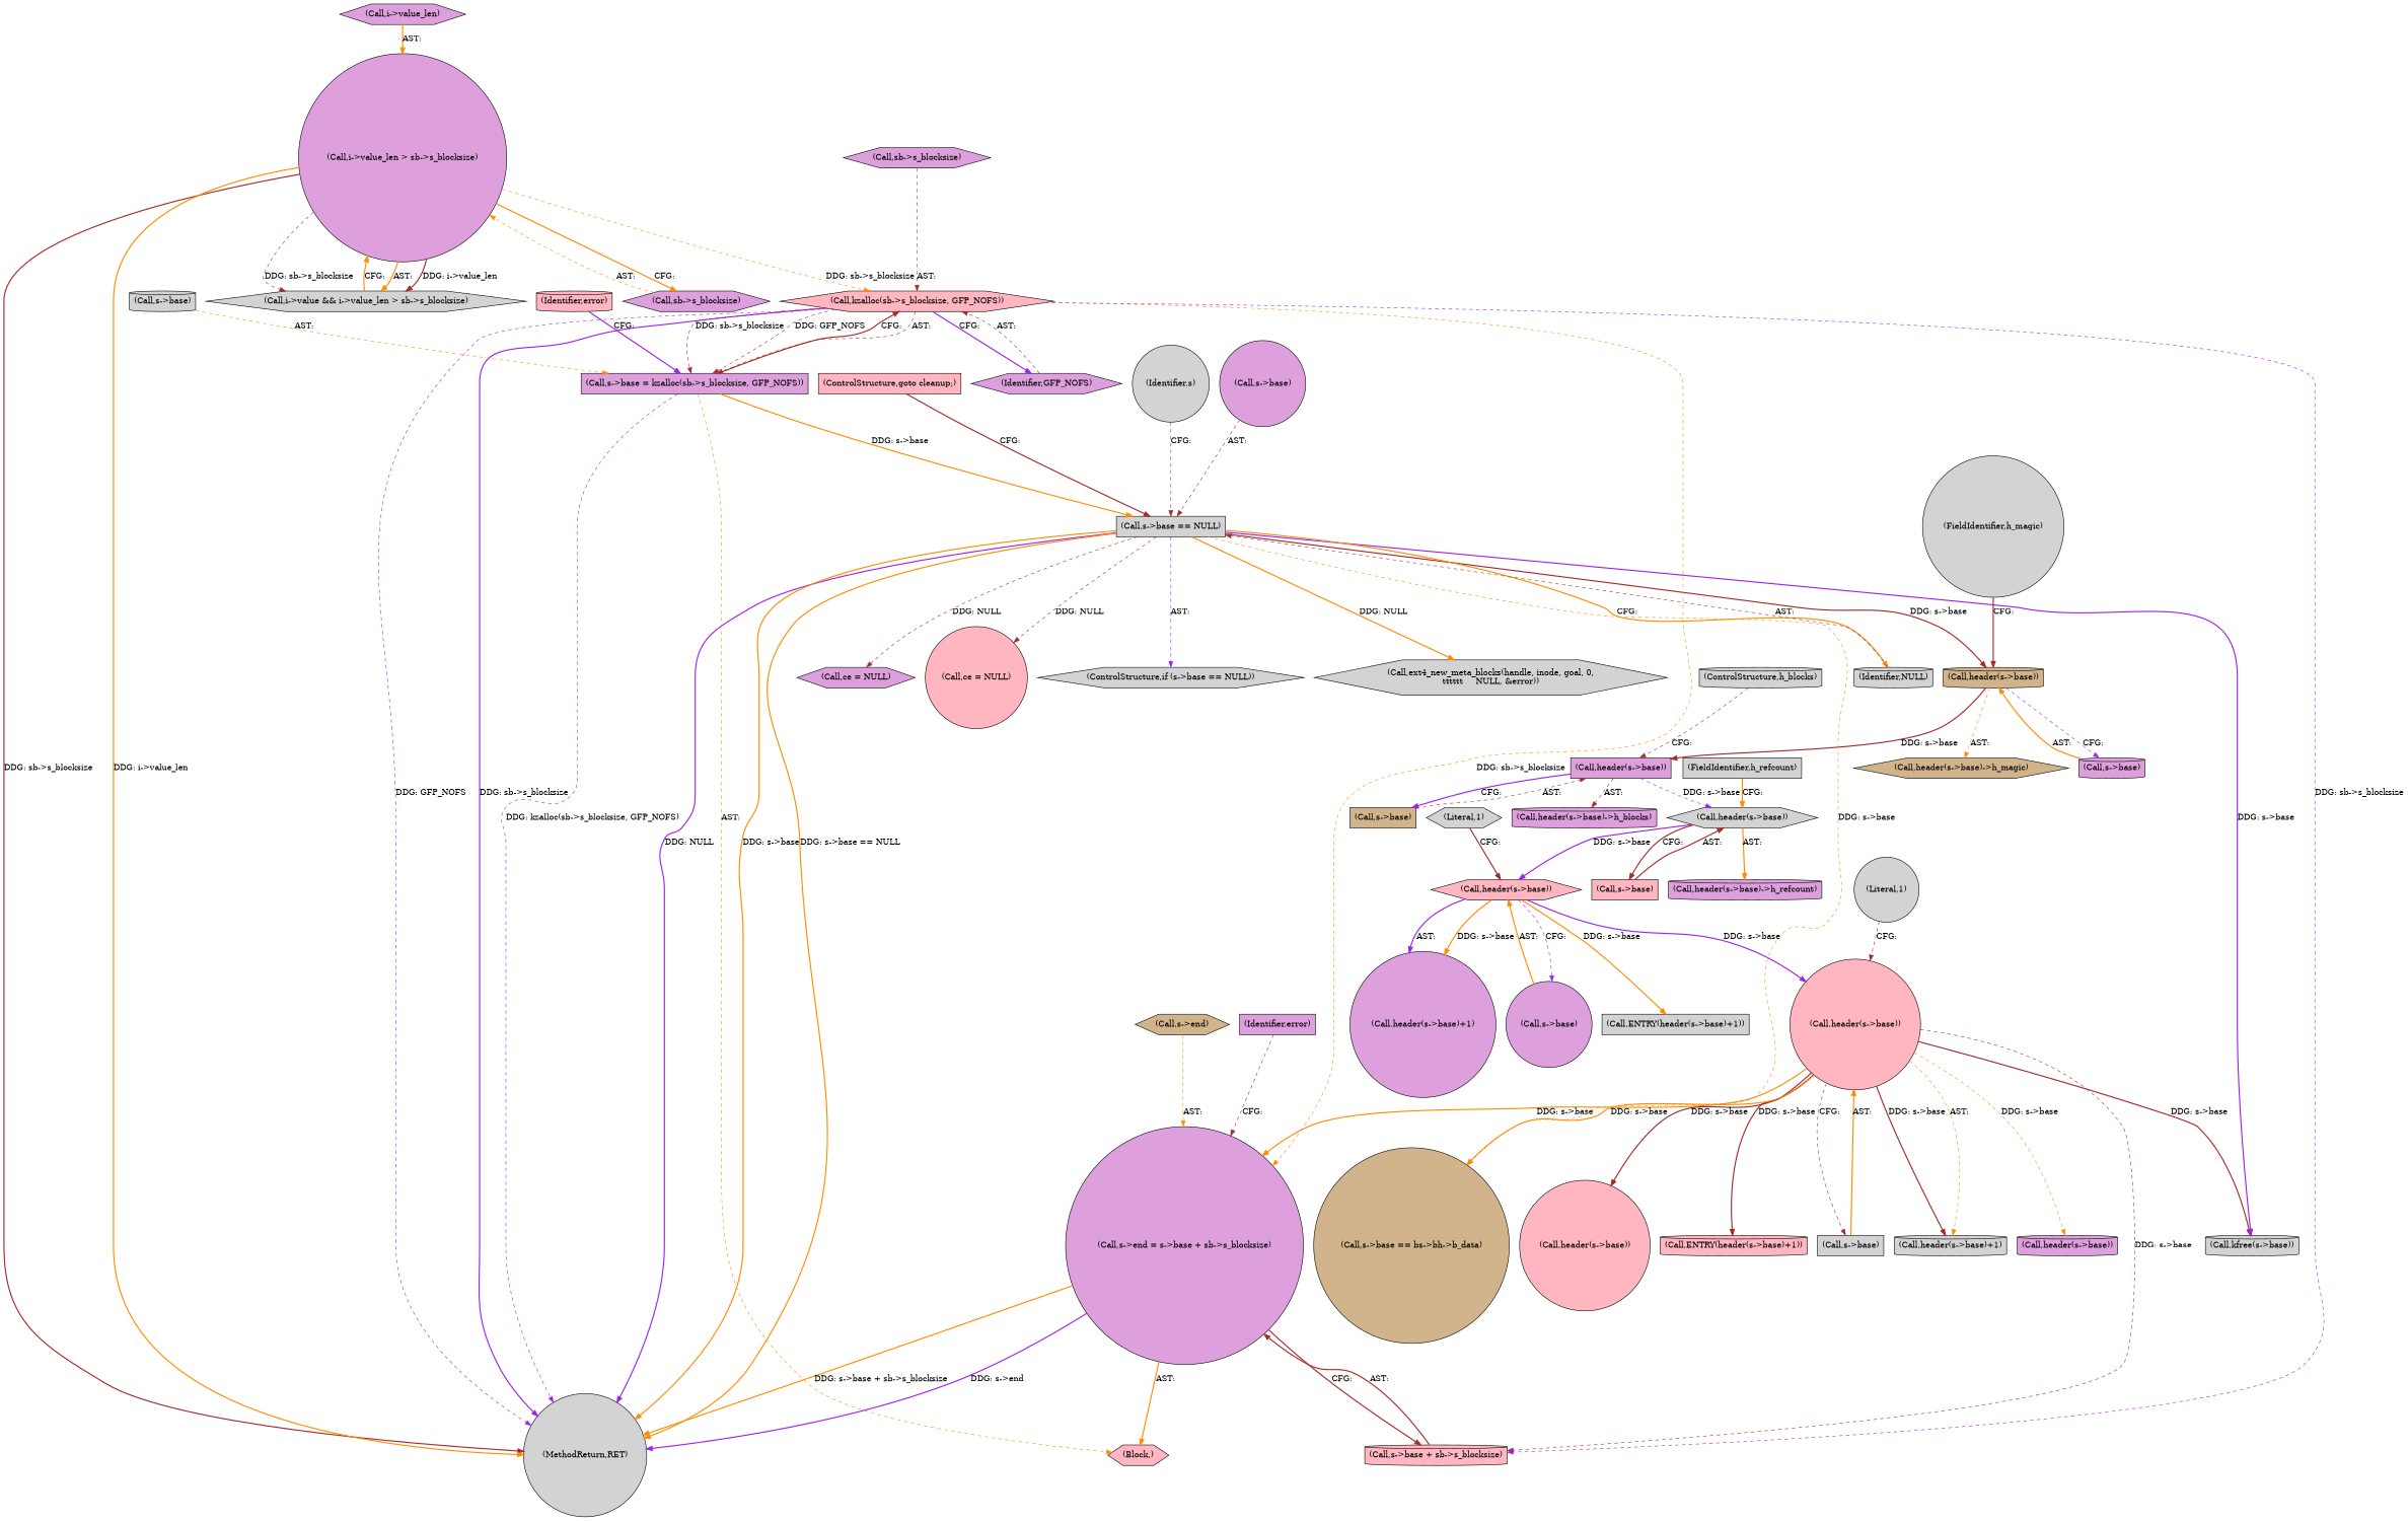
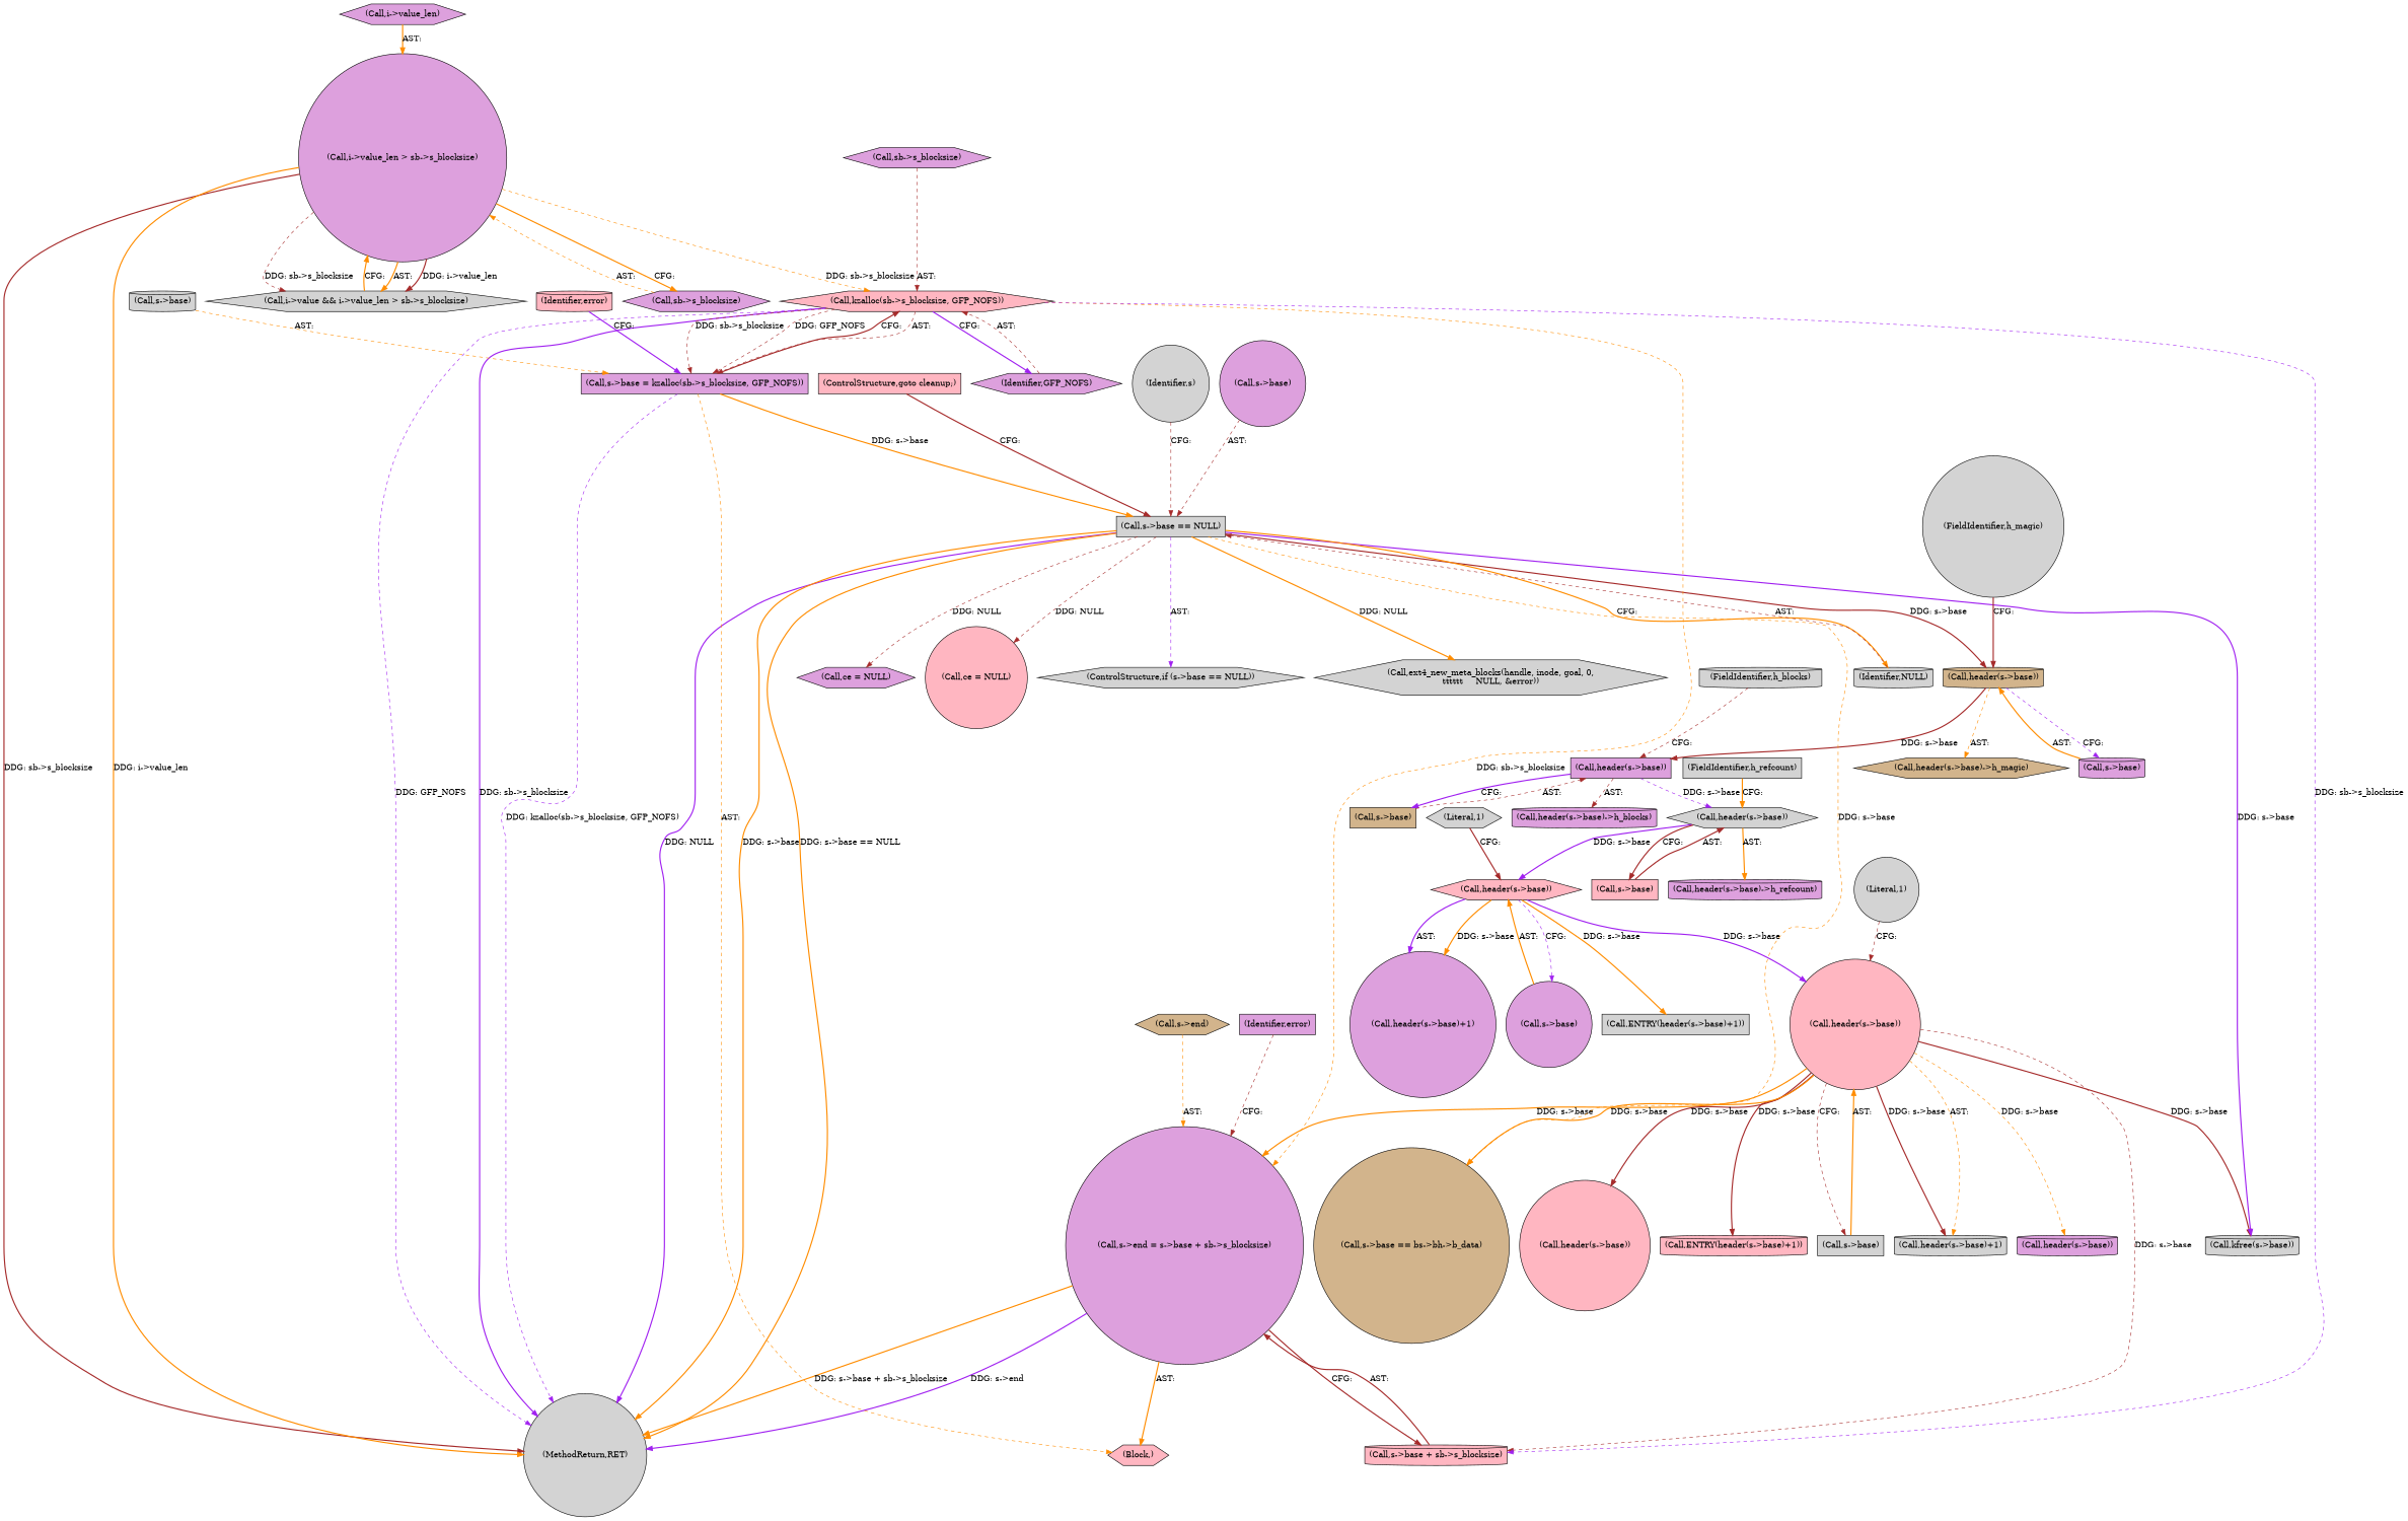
  digraph {
    node [fillcolor=lightgrey shape=hexagon style=filled]
    edge [color=brown style=bold]
    n1 [fillcolor=plum label="(Call,s->end = s->base + sb->s_blocksize)" shape=circle]
    n2 [label="(MethodReturn,RET)" shape=circle]
    n3 [fillcolor=lightpink label="(Block,)"]
    n4 [fillcolor=lightpink label="(Call,s->base + sb->s_blocksize)" shape=cylinder]
    n5 [fillcolor=lightpink label="(Call,header(s->base))" shape=circle]
    n6 [fillcolor=lightpink label="(Call,header(s->base))" shape=circle]
    n7 [fillcolor=lightpink label="(Call,ENTRY(header(s->base)+1))" shape=cylinder]
    n8 [fillcolor=tan label="(Call,s->base == bs->bh->b_data)" shape=circle]
    n9 [label="(Call,s->base)" shape=box]
    n10 [label="(Call,header(s->base)+1)" shape=cylinder]
    n11 [label="(Call,kfree(s->base))" shape=cylinder]
    n12 [fillcolor=plum label="(Call,header(s->base))" shape=cylinder]
    n13 [fillcolor=lightpink label="(Call,header(s->base))"]
    n14 [fillcolor=plum label="(Call,s->base)" shape=circle]
    n15 [fillcolor=plum label="(Call,header(s->base)+1)" shape=circle]
    n16 [label="(Call,ENTRY(header(s->base)+1))" shape=box]
    n17 [label="(Call,header(s->base))"]
    n18 [fillcolor=plum label="(Call,header(s->base)->h_refcount)" shape=cylinder]
    n19 [fillcolor=lightpink label="(Call,s->base)" shape=box]
    n20 [fillcolor=plum label="(Call,header(s->base))" shape=box]
    n21 [fillcolor=plum label="(Call,header(s->base)->h_blocks)" shape=cylinder]
    n22 [fillcolor=tan label="(Call,s->base)" shape=box]
    n23 [fillcolor=tan label="(Call,header(s->base))" shape=cylinder]
    n24 [fillcolor=plum label="(Call,s->base)" shape=cylinder]
    n25 [fillcolor=tan label="(Call,header(s->base)->h_magic)"]
    n26 [label="(Call,s->base == NULL)" shape=box]
    n27 [label="(Call,ext4_new_meta_blocks(handle, inode, goal, 0,\n\t\t\t\t\t\t     NULL, &error))"]
    n28 [label="(Identifier,NULL)" shape=cylinder]
    n29 [fillcolor=plum label="(Call,ce = NULL)"]
    n30 [fillcolor=lightpink label="(Call,ce = NULL)" shape=circle]
    n31 [label="(ControlStructure,if (s->base == NULL))"]
    n32 [fillcolor=plum label="(Call,s->base = kzalloc(sb->s_blocksize, GFP_NOFS))" shape=box]
    n33 [fillcolor=lightpink label="(Call,kzalloc(sb->s_blocksize, GFP_NOFS))"]
    n34 [fillcolor=plum label="(Identifier,GFP_NOFS)"]
    n35 [fillcolor=plum label="(Call,i->value_len > sb->s_blocksize)" shape=circle]
    n36 [label="(Call,i->value && i->value_len > sb->s_blocksize)"]
    n37 [fillcolor=plum label="(Call,sb->s_blocksize)"]
    n38 [fillcolor=plum label="(Call,i->value_len)"]
    n39 [label="(Literal,1)" shape=circle]
-   n40 [label="(ControlStructure,h_blocks)" shape=cylinder]
+   n40 [label="(FieldIdentifier,h_blocks)" shape=cylinder]
    n41 [label="(Call,s->base)" shape=cylinder]
    n42 [fillcolor=plum label="(Call,s->base)" shape=circle]
    n43 [fillcolor=lightpink label="(ControlStructure,goto cleanup;)" shape=box]
    n44 [fillcolor=lightpink label="(Identifier,error)" shape=cylinder]
    n45 [label="(FieldIdentifier,h_magic)" shape=circle]
    n46 [fillcolor=tan label="(Call,s->end)"]
    n47 [label="(Literal,1)"]
    n48 [fillcolor=plum label="(Call,sb->s_blocksize)"]
    n49 [fillcolor=plum label="(Identifier,error)" shape=box]
    n50 [label="(FieldIdentifier,h_refcount)" shape=box]
    n51 [label="(Identifier,s)" shape=circle]
    n1 -> n2 [color=darkorange label="DDG: s->base + sb->s_blocksize"]
    n1 -> n2 [color=purple label="DDG: s->end"]
    n1 -> n3 [color=darkorange label="AST: "]
    n1 -> n4 [label="CFG: "]
    n4 -> n1 [label="AST: "]
    n5 -> n1 [color=darkorange label="DDG: s->base"]
    n5 -> n4 [label="DDG: s->base" style=dashed]
    n5 -> n6 [label="DDG: s->base"]
    n5 -> n7 [label="DDG: s->base"]
    n5 -> n8 [color=darkorange label="DDG: s->base"]
    n5 -> n9 [label="CFG: " style=dashed]
    n5 -> n10 [color=darkorange label="AST: " style=dashed]
    n5 -> n10 [label="DDG: s->base"]
    n5 -> n11 [label="DDG: s->base"]
    n5 -> n12 [color=darkorange label="DDG: s->base" style=dashed]
    n9 -> n5 [color=darkorange label="AST: "]
    n13 -> n5 [color=purple label="DDG: s->base"]
    n13 -> n14 [color=purple label="CFG: " style=dashed]
    n13 -> n15 [color=purple label="AST: "]
    n13 -> n15 [color=darkorange label="DDG: s->base"]
    n13 -> n16 [color=darkorange label="DDG: s->base"]
    n14 -> n13 [color=darkorange label="AST: "]
    n17 -> n13 [color=purple label="DDG: s->base"]
    n17 -> n18 [color=darkorange label="AST: "]
    n17 -> n19 [label="CFG: "]
    n19 -> n17 [label="AST: "]
    n20 -> n17 [color=purple label="DDG: s->base" style=dashed]
    n20 -> n21 [label="AST: " style=dashed]
    n20 -> n22 [color=purple label="CFG: "]
    n22 -> n20 [label="AST: " style=dashed]
    n23 -> n20 [label="DDG: s->base"]
    n23 -> n24 [color=purple label="CFG: " style=dashed]
    n23 -> n25 [color=darkorange label="AST: " style=dashed]
    n24 -> n23 [color=darkorange label="AST: "]
    n26 -> n2 [color=purple label="DDG: NULL"]
    n26 -> n2 [color=darkorange label="DDG: s->base"]
    n26 -> n2 [color=darkorange label="DDG: s->base == NULL"]
    n26 -> n8 [color=darkorange label="DDG: s->base" style=dashed]
    n26 -> n11 [color=purple label="DDG: s->base"]
    n26 -> n23 [label="DDG: s->base"]
    n26 -> n27 [color=darkorange label="DDG: NULL"]
    n26 -> n28 [color=darkorange label="CFG: "]
    n26 -> n29 [label="DDG: NULL" style=dashed]
    n26 -> n30 [label="DDG: NULL" style=dashed]
    n26 -> n31 [color=purple label="AST: " style=dashed]
    n28 -> n26 [label="AST: " style=dashed]
    n32 -> n2 [color=purple label="DDG: kzalloc(sb->s_blocksize, GFP_NOFS)" style=dashed]
    n32 -> n3 [color=darkorange label="AST: " style=dashed]
    n32 -> n26 [color=darkorange label="DDG: s->base"]
    n32 -> n33 [label="CFG: "]
    n33 -> n1 [color=darkorange label="DDG: sb->s_blocksize" style=dashed]
    n33 -> n2 [color=purple label="DDG: sb->s_blocksize"]
    n33 -> n2 [color=purple label="DDG: GFP_NOFS" style=dashed]
    n33 -> n4 [color=purple label="DDG: sb->s_blocksize" style=dashed]
    n33 -> n32 [label="AST: " style=dashed]
    n33 -> n32 [label="DDG: sb->s_blocksize" style=dashed]
    n33 -> n32 [label="DDG: GFP_NOFS" style=dashed]
    n33 -> n34 [color=purple label="CFG: "]
    n34 -> n33 [label="AST: " style=dashed]
    n35 -> n2 [label="DDG: sb->s_blocksize"]
    n35 -> n2 [color=darkorange label="DDG: i->value_len"]
    n35 -> n33 [color=darkorange label="DDG: sb->s_blocksize" style=dashed]
    n35 -> n36 [color=darkorange label="AST: "]
    n35 -> n36 [label="DDG: i->value_len"]
    n35 -> n36 [label="DDG: sb->s_blocksize" style=dashed]
    n35 -> n37 [color=darkorange label="CFG: "]
    n36 -> n35 [color=darkorange label="CFG: "]
    n37 -> n35 [color=darkorange label="AST: " style=dashed]
    n38 -> n35 [color=darkorange label="AST: "]
    n39 -> n5 [label="CFG: " style=dashed]
    n40 -> n20 [label="CFG: " style=dashed]
    n41 -> n32 [color=darkorange label="AST: " style=dashed]
    n42 -> n26 [label="AST: " style=dashed]
    n43 -> n26 [label="CFG: "]
    n44 -> n32 [color=purple label="CFG: "]
    n45 -> n23 [label="CFG: "]
    n46 -> n1 [color=darkorange label="AST: " style=dashed]
    n47 -> n13 [label="CFG: "]
    n48 -> n33 [label="AST: " style=dashed]
    n49 -> n1 [label="CFG: " style=dashed]
    n50 -> n17 [color=darkorange label="CFG: "]
    n51 -> n26 [label="CFG: " style=dashed]
  }
